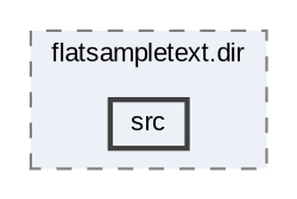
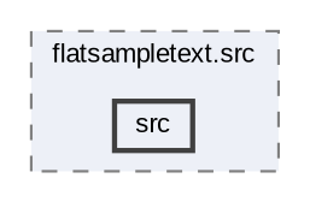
  digraph {
    compound=true
    fontname="Liberation Sans"
    n1 [color=grey25 fillcolor="#edf0f7" fontname="Liberation Sans" fontsize=10 height=0.2 label=src shape=box style="filled,bold" width=0.4]
    subgraph cluster_1 {
      bgcolor="#edf0f7"
      fontsize=10
-     label="flatsampletext.dir"
+     label="flatsampletext.src"
      pencolor=grey50
      style="filled,dashed"
      n1
    }
  }
